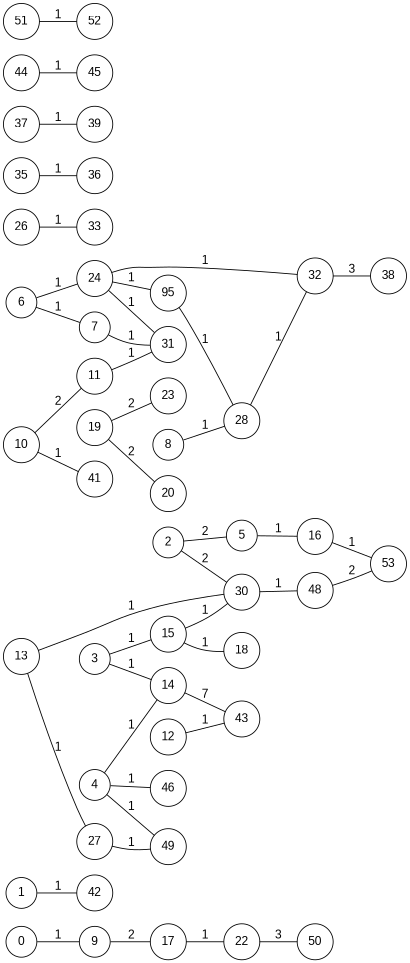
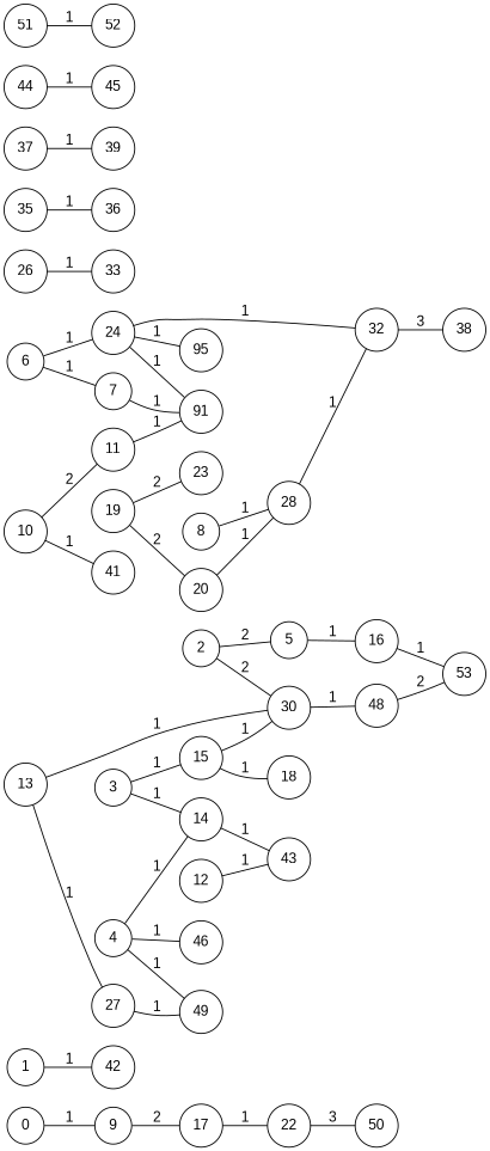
  graph {
    fontname="Liberation Sans"
    rankdir=LR
    node [fontname="Liberation Sans" shape=circle]
    edge [fontname="Liberation Sans"]
    0
    9
    17
    22
    1
    42
    2
    30
    5
    48
    16
    53
    3
    15
    14
    18
    43
    4
    46
    49
    6
    7
    24
-   31
+   31 [label=91]
    n25 [label=95]
    32
    28
    38
    8
    50
    10
    41
    11
    12
    13
    27
    19
    20
    23
    26
    33
    35
    36
    37
    39
    44
    45
    51
    52
    0 -- 9 [label=1]
    9 -- 17 [label=2]
    17 -- 22 [label=1]
    22 -- 50 [label=3]
    1 -- 42 [label=1]
    2 -- 30 [label=2]
    2 -- 5 [label=2]
    30 -- 48 [label=1]
    5 -- 16 [label=1]
    48 -- 53 [label=2]
    16 -- 53 [label=1]
    3 -- 15 [label=1]
    3 -- 14 [label=1]
    15 -- 30 [label=1]
    15 -- 18 [label=1]
-   14 -- 43 [label=7]
+   14 -- 43 [label=1]
    4 -- 14 [label=1]
    4 -- 46 [label=1]
    4 -- 49 [label=1]
    6 -- 7 [label=1]
    6 -- 24 [label=1]
    7 -- 31 [label=1]
    24 -- 31 [label=1]
    24 -- n25 [label=1]
    24 -- 32 [label=1]
-   n25 -- 28 [label=1]
+   20 -- 28 [label=1]
    32 -- 38 [label=3]
    28 -- 32 [label=1]
    8 -- 28 [label=1]
    10 -- 41 [label=1]
    10 -- 11 [label=2]
    11 -- 31 [label=1]
    12 -- 43 [label=1]
    13 -- 30 [label=1]
    13 -- 27 [label=1]
    27 -- 49 [label=1]
    19 -- 20 [label=2]
    19 -- 23 [label=2]
    26 -- 33 [label=1]
    35 -- 36 [label=1]
    37 -- 39 [label=1]
    44 -- 45 [label=1]
    51 -- 52 [label=1]
  }
